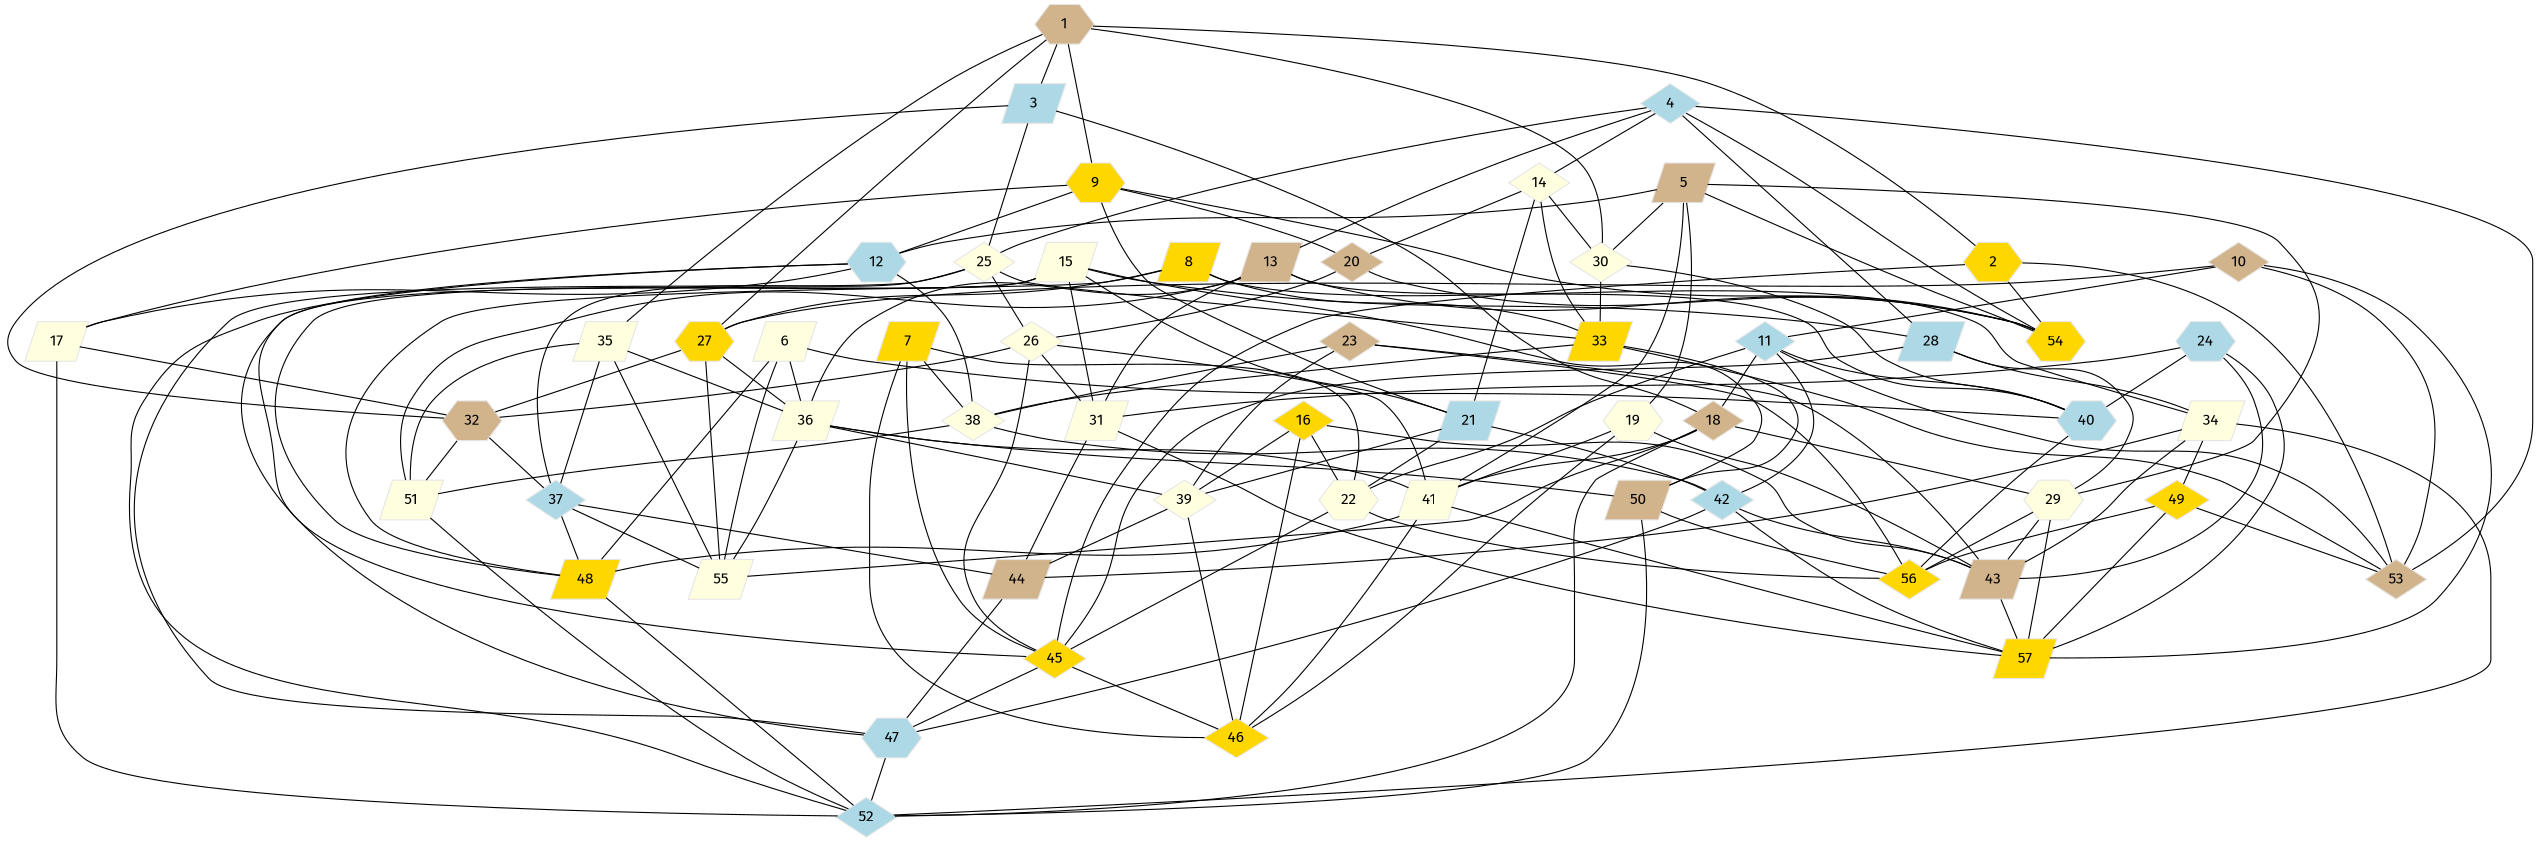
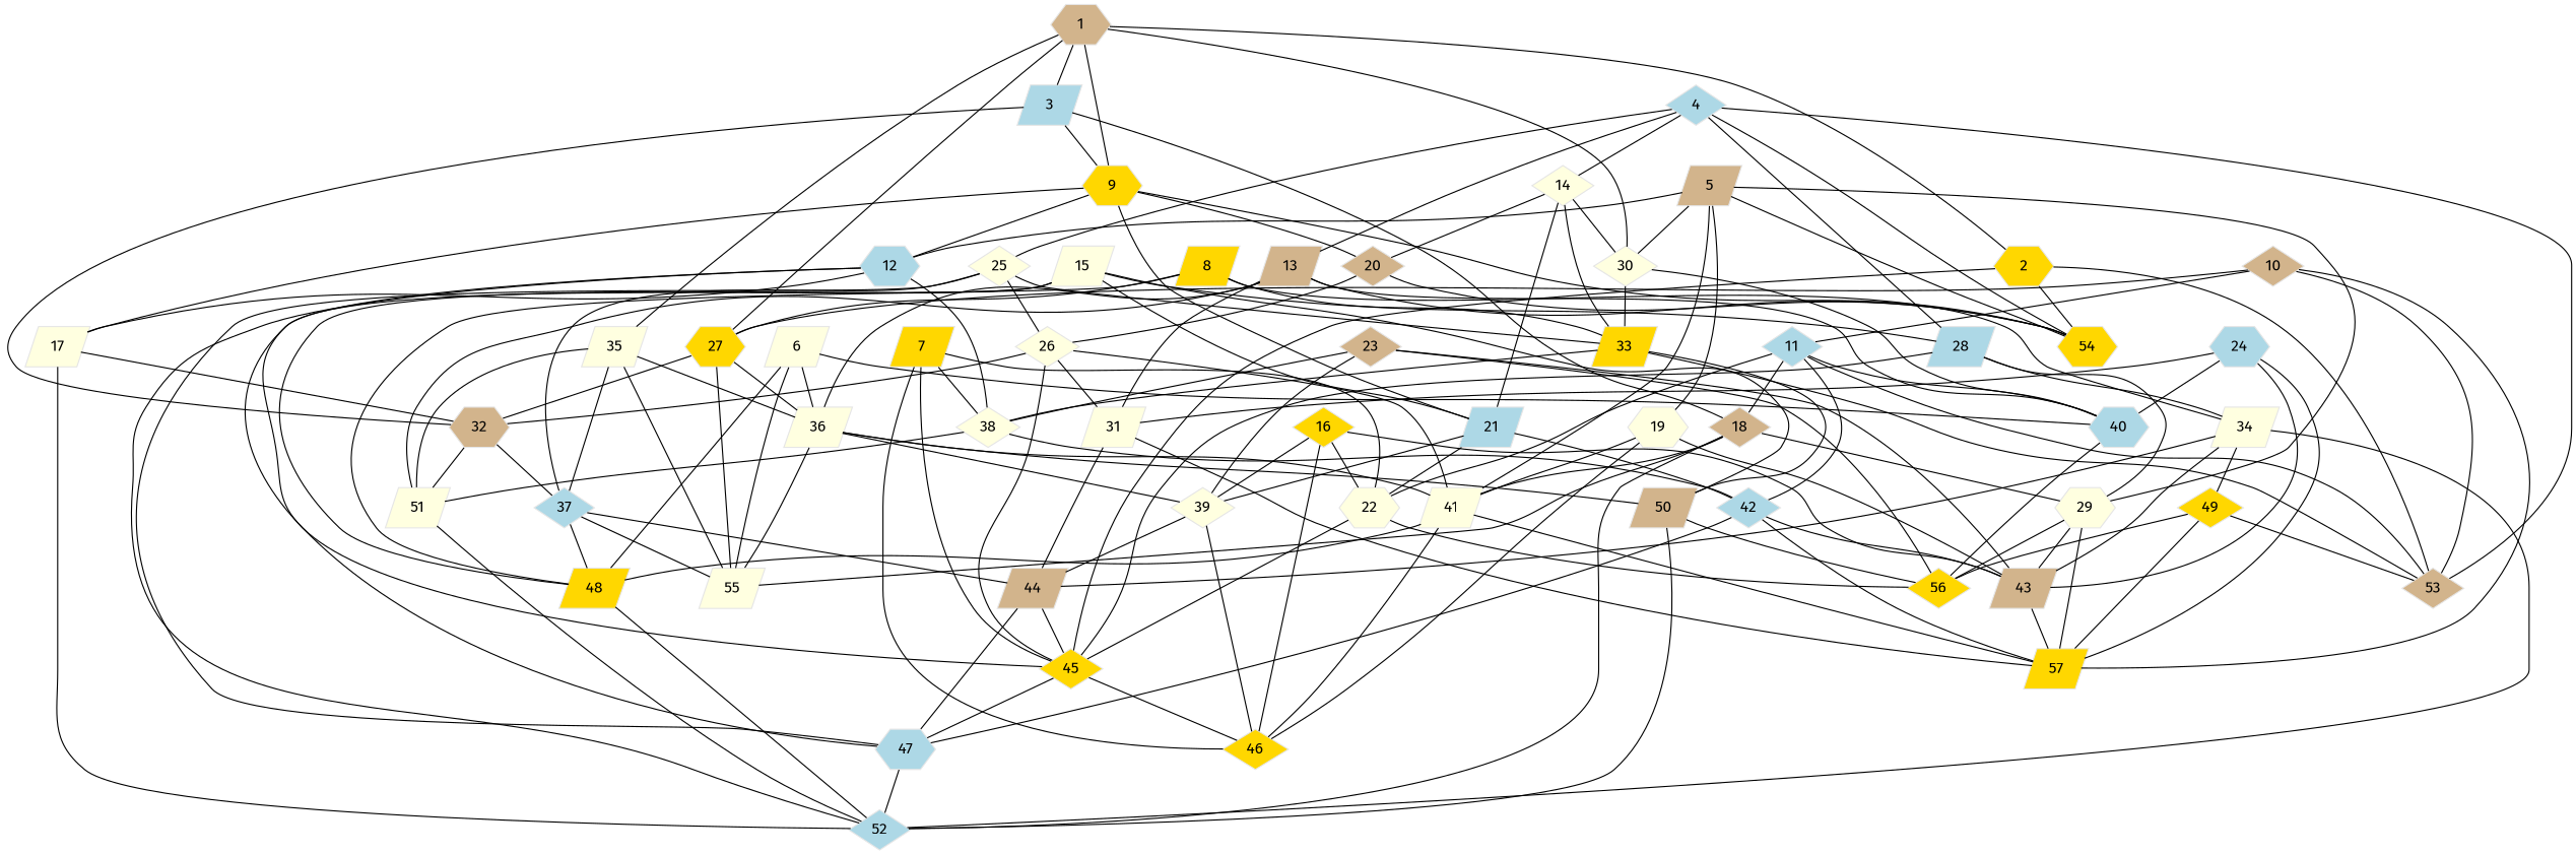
  graph {
    fontname="Fira Sans"
    node [color=gray90 fillcolor=lightyellow fontname="Fira Sans" shape=parallelogram style=filled]
    edge [fontname="Fira Sans" weight=1.0]
    1 [fillcolor=tan shape=hexagon]
    2 [fillcolor=gold shape=hexagon]
    3 [fillcolor=lightblue]
    9 [fillcolor=gold shape=hexagon]
    27 [fillcolor=gold shape=hexagon]
    30 [shape=diamond]
    35
    45 [fillcolor=gold shape=diamond]
    53 [fillcolor=tan shape=diamond]
    54 [fillcolor=gold shape=hexagon]
    18 [fillcolor=tan shape=diamond]
    25 [shape=diamond]
    32 [fillcolor=tan shape=hexagon]
    12 [fillcolor=lightblue shape=hexagon]
    17
    20 [fillcolor=tan shape=diamond]
    21 [fillcolor=lightblue]
    36
    55
    40 [fillcolor=lightblue shape=hexagon]
    33 [fillcolor=gold]
    51
    37 [fillcolor=lightblue shape=diamond]
    46 [fillcolor=gold shape=diamond]
    47 [fillcolor=lightblue shape=hexagon]
    29 [shape=hexagon]
    41
    52 [fillcolor=lightblue shape=diamond]
    26 [shape=diamond]
    4 [fillcolor=lightblue shape=diamond]
    13 [fillcolor=tan]
    14 [shape=diamond]
    28 [fillcolor=lightblue]
    31
    34
    5 [fillcolor=tan]
    19 [shape=hexagon]
    38 [shape=diamond]
    43 [fillcolor=tan]
    57 [fillcolor=gold]
    56 [fillcolor=gold shape=diamond]
    48 [fillcolor=gold]
    6
    50 [fillcolor=tan]
    39 [shape=diamond]
    7 [fillcolor=gold]
    22 [shape=hexagon]
    42 [fillcolor=lightblue shape=diamond]
    8 [fillcolor=gold]
    44 [fillcolor=tan]
    49 [fillcolor=gold shape=diamond]
    10 [fillcolor=tan shape=diamond]
    11 [fillcolor=lightblue shape=diamond]
    15
    16 [fillcolor=gold shape=diamond]
    23 [fillcolor=tan shape=diamond]
    24 [fillcolor=lightblue shape=hexagon]
    1 -- 2
    1 -- 3
    1 -- 9
    1 -- 27
    1 -- 30
    1 -- 35
    2 -- 45
    2 -- 53
    2 -- 54
    3 -- 18
-   3 -- 25
+   3 -- 9
    3 -- 32
    9 -- 54
    9 -- 12
    9 -- 17
    9 -- 20
    9 -- 21
    27 -- 32
    27 -- 36
    27 -- 55
    30 -- 40
    30 -- 33
    35 -- 36
    35 -- 55
    35 -- 51 [weight=2.0]
    35 -- 37
    45 -- 46
    45 -- 47
    18 -- 55
    18 -- 29
    18 -- 41
    18 -- 52
    25 -- 33
    25 -- 37
    25 -- 47
    25 -- 26
    32 -- 51
    32 -- 37
    12 -- 45
    12 -- 17
    12 -- 52
    12 -- 38
    17 -- 32
    17 -- 52
    20 -- 54
    20 -- 26
    21 -- 39
    21 -- 22
    21 -- 42
    36 -- 55
    36 -- 41
    36 -- 50
    36 -- 39
    40 -- 56
    33 -- 53
    33 -- 38
    33 -- 50
    51 -- 52
    37 -- 55
    37 -- 48
    37 -- 44
    47 -- 52
    29 -- 43
    29 -- 57
    29 -- 56
    41 -- 46
    41 -- 57
    41 -- 48
    26 -- 45
    26 -- 32
    26 -- 41
    26 -- 31
    4 -- 53
    4 -- 54
    4 -- 25
    4 -- 13
    4 -- 14
    4 -- 28
    13 -- 54
    13 -- 36
    13 -- 40
    13 -- 51
    13 -- 31
    14 -- 30 [weight=2.0]
    14 -- 20
    14 -- 21
    14 -- 33
    28 -- 45 [weight=2.0]
    28 -- 29
    28 -- 34
    31 -- 57
    31 -- 44
    34 -- 52
    34 -- 43
    34 -- 44
    34 -- 49
    5 -- 30
    5 -- 54
    5 -- 12
    5 -- 29
    5 -- 41
    5 -- 19
    19 -- 46
    19 -- 41
    19 -- 43
    38 -- 51
    38 -- 42
    43 -- 57
    48 -- 52
    6 -- 36
    6 -- 55
    6 -- 40
    6 -- 48
    50 -- 52
    50 -- 56
    39 -- 46
    39 -- 44
    7 -- 45
    7 -- 46
    7 -- 38
    7 -- 22
    22 -- 45
    22 -- 56
    42 -- 47
    42 -- 43
    42 -- 57
    8 -- 27
    8 -- 33
    8 -- 34
    8 -- 48
+   44 -- 45
    44 -- 47
    49 -- 53
    49 -- 57
    49 -- 56
    10 -- 27
    10 -- 53
    10 -- 57
    10 -- 11
    11 -- 53
    11 -- 18
    11 -- 40
    11 -- 22
    11 -- 42
    15 -- 21
    15 -- 47
    15 -- 28
-   15 -- 31
    15 -- 48
    15 -- 50
    16 -- 46
    16 -- 43
    16 -- 39
    16 -- 22
    23 -- 38
    23 -- 43
    23 -- 56
    23 -- 39
    24 -- 40
    24 -- 31
    24 -- 43
    24 -- 57
  }
